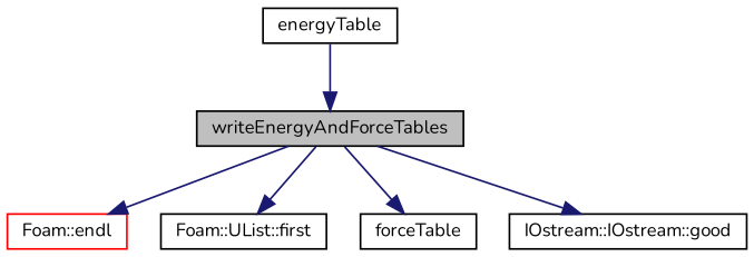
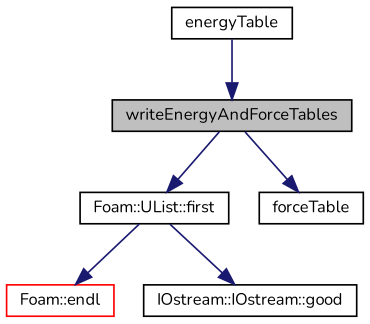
  digraph {
    fontname=Nunito
    rankdir=TB
    node [color=black fontname=Nunito fontsize=10 shape=record]
    edge [color=midnightblue fontname=Nunito fontsize=10 labelfontname=FreeSans labelfontsize=10 style=solid]
    n1 [fillcolor=grey75 fontcolor=black height=0.2 label=writeEnergyAndForceTables style=filled width=0.4]
    n2 [color=red height=0.2 label="Foam::endl" width=0.4]
    n3 [height=0.2 label="Foam::UList::first" width=0.4]
    n4 [height=0.2 label=forceTable width=0.4]
    n5 [height=0.2 label="IOstream::IOstream::good" width=0.4]
    n6 [height=0.2 label=energyTable width=0.4]
-   n1 -> n2
+   n3 -> n2
    n1 -> n3
    n1 -> n4
-   n1 -> n5
+   n3 -> n5
    n6 -> n1
  }
